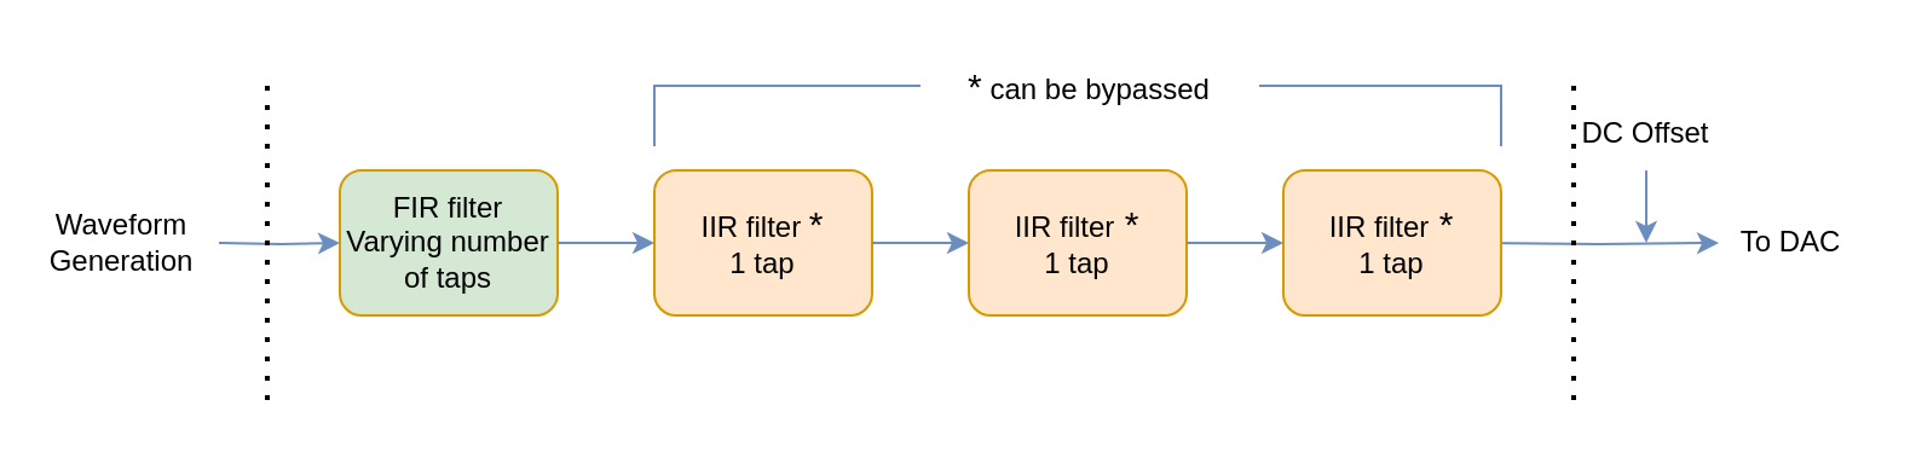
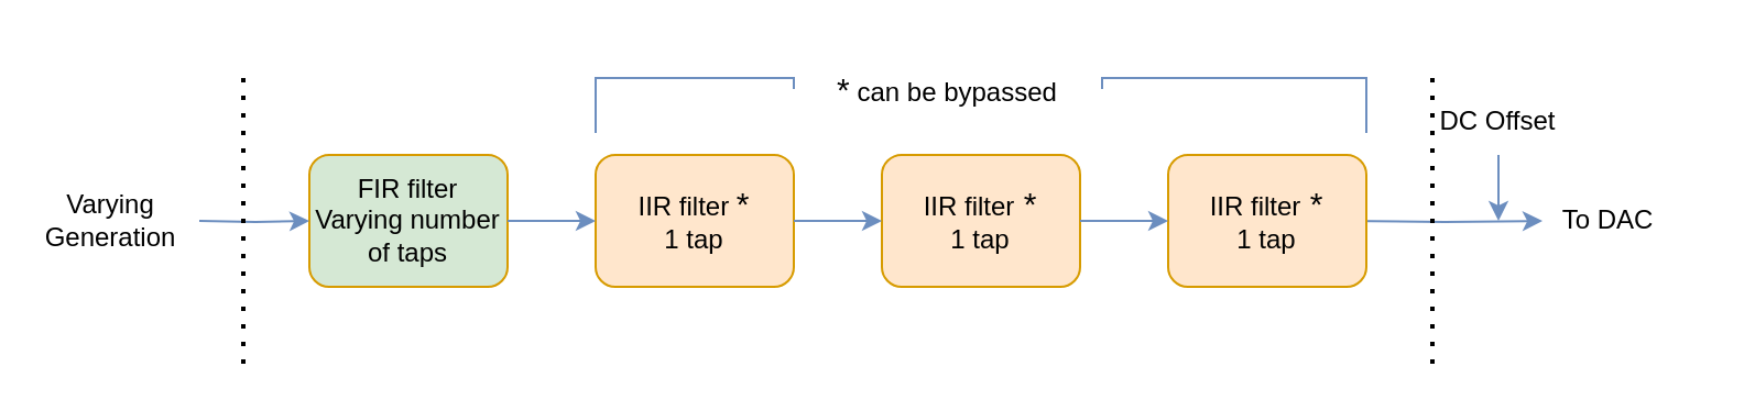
  <mxCell id="0" />
  <mxCell id="1" parent="0" />
  <mxCell id="2" value="FIR filter&lt;br&gt;Varying number of taps" style="rounded=1;whiteSpace=wrap;html=1;fillColor=#d5e8d4;strokeColor=#d79b00;" parent="1" vertex="1"><mxGeometry x="140" y="70" width="90" height="60" as="geometry" /></mxCell>
  <mxCell id="3" value="IIR filter &lt;font style=&quot;font-size: 15px&quot;&gt;*&lt;/font&gt;&lt;br&gt;1 tap" style="rounded=1;whiteSpace=wrap;html=1;fillColor=#ffe6cc;strokeColor=#d79b00;" parent="1" vertex="1"><mxGeometry x="270" y="70" width="90" height="60" as="geometry" /></mxCell>
  <mxCell id="4" value="IIR filter&lt;font style=&quot;font-size: 15px&quot;&gt; *&lt;/font&gt;&lt;br&gt;1 tap" style="rounded=1;whiteSpace=wrap;html=1;fillColor=#ffe6cc;strokeColor=#d79b00;" parent="1" vertex="1"><mxGeometry x="400" y="70" width="90" height="60" as="geometry" /></mxCell>
  <mxCell id="5" value="" style="endArrow=classic;html=1;rounded=0;edgeStyle=orthogonalEdgeStyle;entryX=0;entryY=0.5;entryDx=0;entryDy=0;fillColor=#dae8fc;strokeColor=#6c8ebf;" parent="1" target="2" edge="1"><mxGeometry width="50" height="50" relative="1" as="geometry"><mxPoint x="90" y="100" as="sourcePoint" /><mxPoint x="110" y="90" as="targetPoint" /><Array as="points" /></mxGeometry></mxCell>
  <mxCell id="6" value="" style="endArrow=classic;html=1;rounded=0;edgeStyle=orthogonalEdgeStyle;exitX=1;exitY=0.5;exitDx=0;exitDy=0;fillColor=#dae8fc;strokeColor=#6c8ebf;entryX=0;entryY=0.5;entryDx=0;entryDy=0;" parent="1" source="2" edge="1" target="3"><mxGeometry width="50" height="50" relative="1" as="geometry"><mxPoint x="220" y="99.5" as="sourcePoint" /><mxPoint x="310" y="100" as="targetPoint" /><Array as="points" /></mxGeometry></mxCell>
  <mxCell id="7" value="" style="endArrow=classic;html=1;rounded=0;edgeStyle=orthogonalEdgeStyle;exitX=1;exitY=0.5;exitDx=0;exitDy=0;fillColor=#dae8fc;strokeColor=#6c8ebf;entryX=0;entryY=0.5;entryDx=0;entryDy=0;" parent="1" edge="1" target="4" source="3"><mxGeometry width="50" height="50" relative="1" as="geometry"><mxPoint x="440" y="100.21" as="sourcePoint" /><mxPoint x="480" y="100" as="targetPoint" /><Array as="points" /></mxGeometry></mxCell>
  <mxCell id="8" value="" style="endArrow=classic;html=1;rounded=0;edgeStyle=orthogonalEdgeStyle;fillColor=#dae8fc;strokeColor=#6c8ebf;entryX=0;entryY=0.5;entryDx=0;entryDy=0;" parent="1" target="12" edge="1"><mxGeometry width="50" height="50" relative="1" as="geometry"><mxPoint x="610" y="100" as="sourcePoint" /><mxPoint x="690" y="100" as="targetPoint" /><Array as="points" /></mxGeometry></mxCell>
  <mxCell id="9" value="" style="endArrow=none;dashed=1;html=1;dashPattern=1 3;strokeWidth=2;rounded=0;edgeStyle=orthogonalEdgeStyle;" parent="1" edge="1"><mxGeometry width="50" height="50" relative="1" as="geometry"><mxPoint x="110" y="165" as="sourcePoint" /><mxPoint x="110" y="35" as="targetPoint" /></mxGeometry></mxCell>
  <mxCell id="10" value="" style="endArrow=none;dashed=1;html=1;dashPattern=1 3;strokeWidth=2;rounded=0;edgeStyle=orthogonalEdgeStyle;" parent="1" edge="1"><mxGeometry width="50" height="50" relative="1" as="geometry"><mxPoint x="650" y="165" as="sourcePoint" /><mxPoint x="650" y="35" as="targetPoint" /></mxGeometry></mxCell>
- <mxCell id="11" value="Waveform Generation" style="text;html=1;strokeColor=none;fillColor=none;align=center;verticalAlign=middle;whiteSpace=wrap;rounded=0;" parent="1" vertex="1"><mxGeometry x="20" y="85" width="60" height="30" as="geometry" /></mxCell>
- <mxCell id="12" value="To DAC" style="text;html=1;strokeColor=none;fillColor=none;align=center;verticalAlign=middle;whiteSpace=wrap;rounded=0;" parent="1" vertex="1"><mxGeometry x="710" y="85" width="60" height="30" as="geometry" /></mxCell>
+ <mxCell id="11" value="Varying Generation" style="text;html=1;strokeColor=none;fillColor=none;align=center;verticalAlign=middle;whiteSpace=wrap;rounded=0;" parent="1" vertex="1"><mxGeometry x="20" y="85" width="60" height="30" as="geometry" /></mxCell>
+ <mxCell id="12" value="To DAC" style="text;html=1;strokeColor=none;fillColor=none;align=center;verticalAlign=middle;whiteSpace=wrap;rounded=0;" parent="1" vertex="1"><mxGeometry x="700" y="85" width="60" height="30" as="geometry" /></mxCell>
  <mxCell id="13" style="edgeStyle=orthogonalEdgeStyle;rounded=0;orthogonalLoop=1;jettySize=auto;html=1;exitX=0.5;exitY=1;exitDx=0;exitDy=0;fontSize=12;endArrow=classic;endFill=1;strokeColor=#6C8EBF;" parent="1" source="14" edge="1"><mxGeometry relative="1" as="geometry"><mxPoint x="680" y="100" as="targetPoint" /></mxGeometry></mxCell>
  <mxCell id="14" value="DC Offset" style="text;html=1;strokeColor=none;fillColor=none;align=center;verticalAlign=middle;whiteSpace=wrap;rounded=0;" parent="1" vertex="1"><mxGeometry x="650" y="40" width="60" height="30" as="geometry" /></mxCell>
  <mxCell id="15" style="edgeStyle=orthogonalEdgeStyle;rounded=0;orthogonalLoop=1;jettySize=auto;html=1;exitX=1;exitY=0.5;exitDx=0;exitDy=0;fontSize=10;endArrow=none;endFill=0;strokeColor=#6C8EBF;" parent="1" source="17" edge="1"><mxGeometry relative="1" as="geometry"><mxPoint x="620" y="60" as="targetPoint" /><Array as="points"><mxPoint x="620" y="35" /><mxPoint x="620" y="60" /></Array></mxGeometry></mxCell>
  <mxCell id="16" style="edgeStyle=orthogonalEdgeStyle;rounded=0;orthogonalLoop=1;jettySize=auto;html=1;exitX=0;exitY=0.5;exitDx=0;exitDy=0;fontSize=10;endArrow=none;endFill=0;strokeColor=#6C8EBF;" parent="1" source="17" edge="1"><mxGeometry relative="1" as="geometry"><mxPoint x="270" y="60" as="targetPoint" /><Array as="points"><mxPoint x="270" y="35" /></Array></mxGeometry></mxCell>
- <mxCell id="17" value="&lt;font style=&quot;font-size: 15px&quot;&gt;*&lt;/font&gt;&lt;font style=&quot;font-size: 12px&quot;&gt; can be bypassed&lt;/font&gt;" style="text;html=1;strokeColor=none;fillColor=none;align=center;verticalAlign=middle;whiteSpace=wrap;rounded=0;fontSize=15;" parent="1" vertex="1"><mxGeometry x="380" y="20" width="140" height="30" as="geometry" /></mxCell>
+ <mxCell id="17" value="&lt;font style=&quot;font-size: 15px&quot;&gt;*&lt;/font&gt;&lt;font style=&quot;font-size: 12px&quot;&gt; can be bypassed&lt;/font&gt;" style="text;html=1;strokeColor=none;fillColor=none;align=center;verticalAlign=middle;whiteSpace=wrap;rounded=0;fontSize=15;" parent="1" vertex="1"><mxGeometry x="360" y="25" width="140" height="30" as="geometry" /></mxCell>
  <mxCell id="18" value="IIR filter&lt;font style=&quot;font-size: 15px&quot;&gt; *&lt;/font&gt;&lt;br&gt;1 tap" style="rounded=1;whiteSpace=wrap;html=1;fillColor=#ffe6cc;strokeColor=#d79b00;" vertex="1" parent="1"><mxGeometry x="530" y="70" width="90" height="60" as="geometry" /></mxCell>
  <mxCell id="19" value="" style="endArrow=classic;html=1;rounded=0;edgeStyle=orthogonalEdgeStyle;exitX=1;exitY=0.5;exitDx=0;exitDy=0;fillColor=#dae8fc;strokeColor=#6c8ebf;entryX=0;entryY=0.5;entryDx=0;entryDy=0;" edge="1" parent="1" source="4" target="18"><mxGeometry width="50" height="50" relative="1" as="geometry"><mxPoint x="370" y="110" as="sourcePoint" /><mxPoint x="410" y="110" as="targetPoint" /><Array as="points" /></mxGeometry></mxCell>
